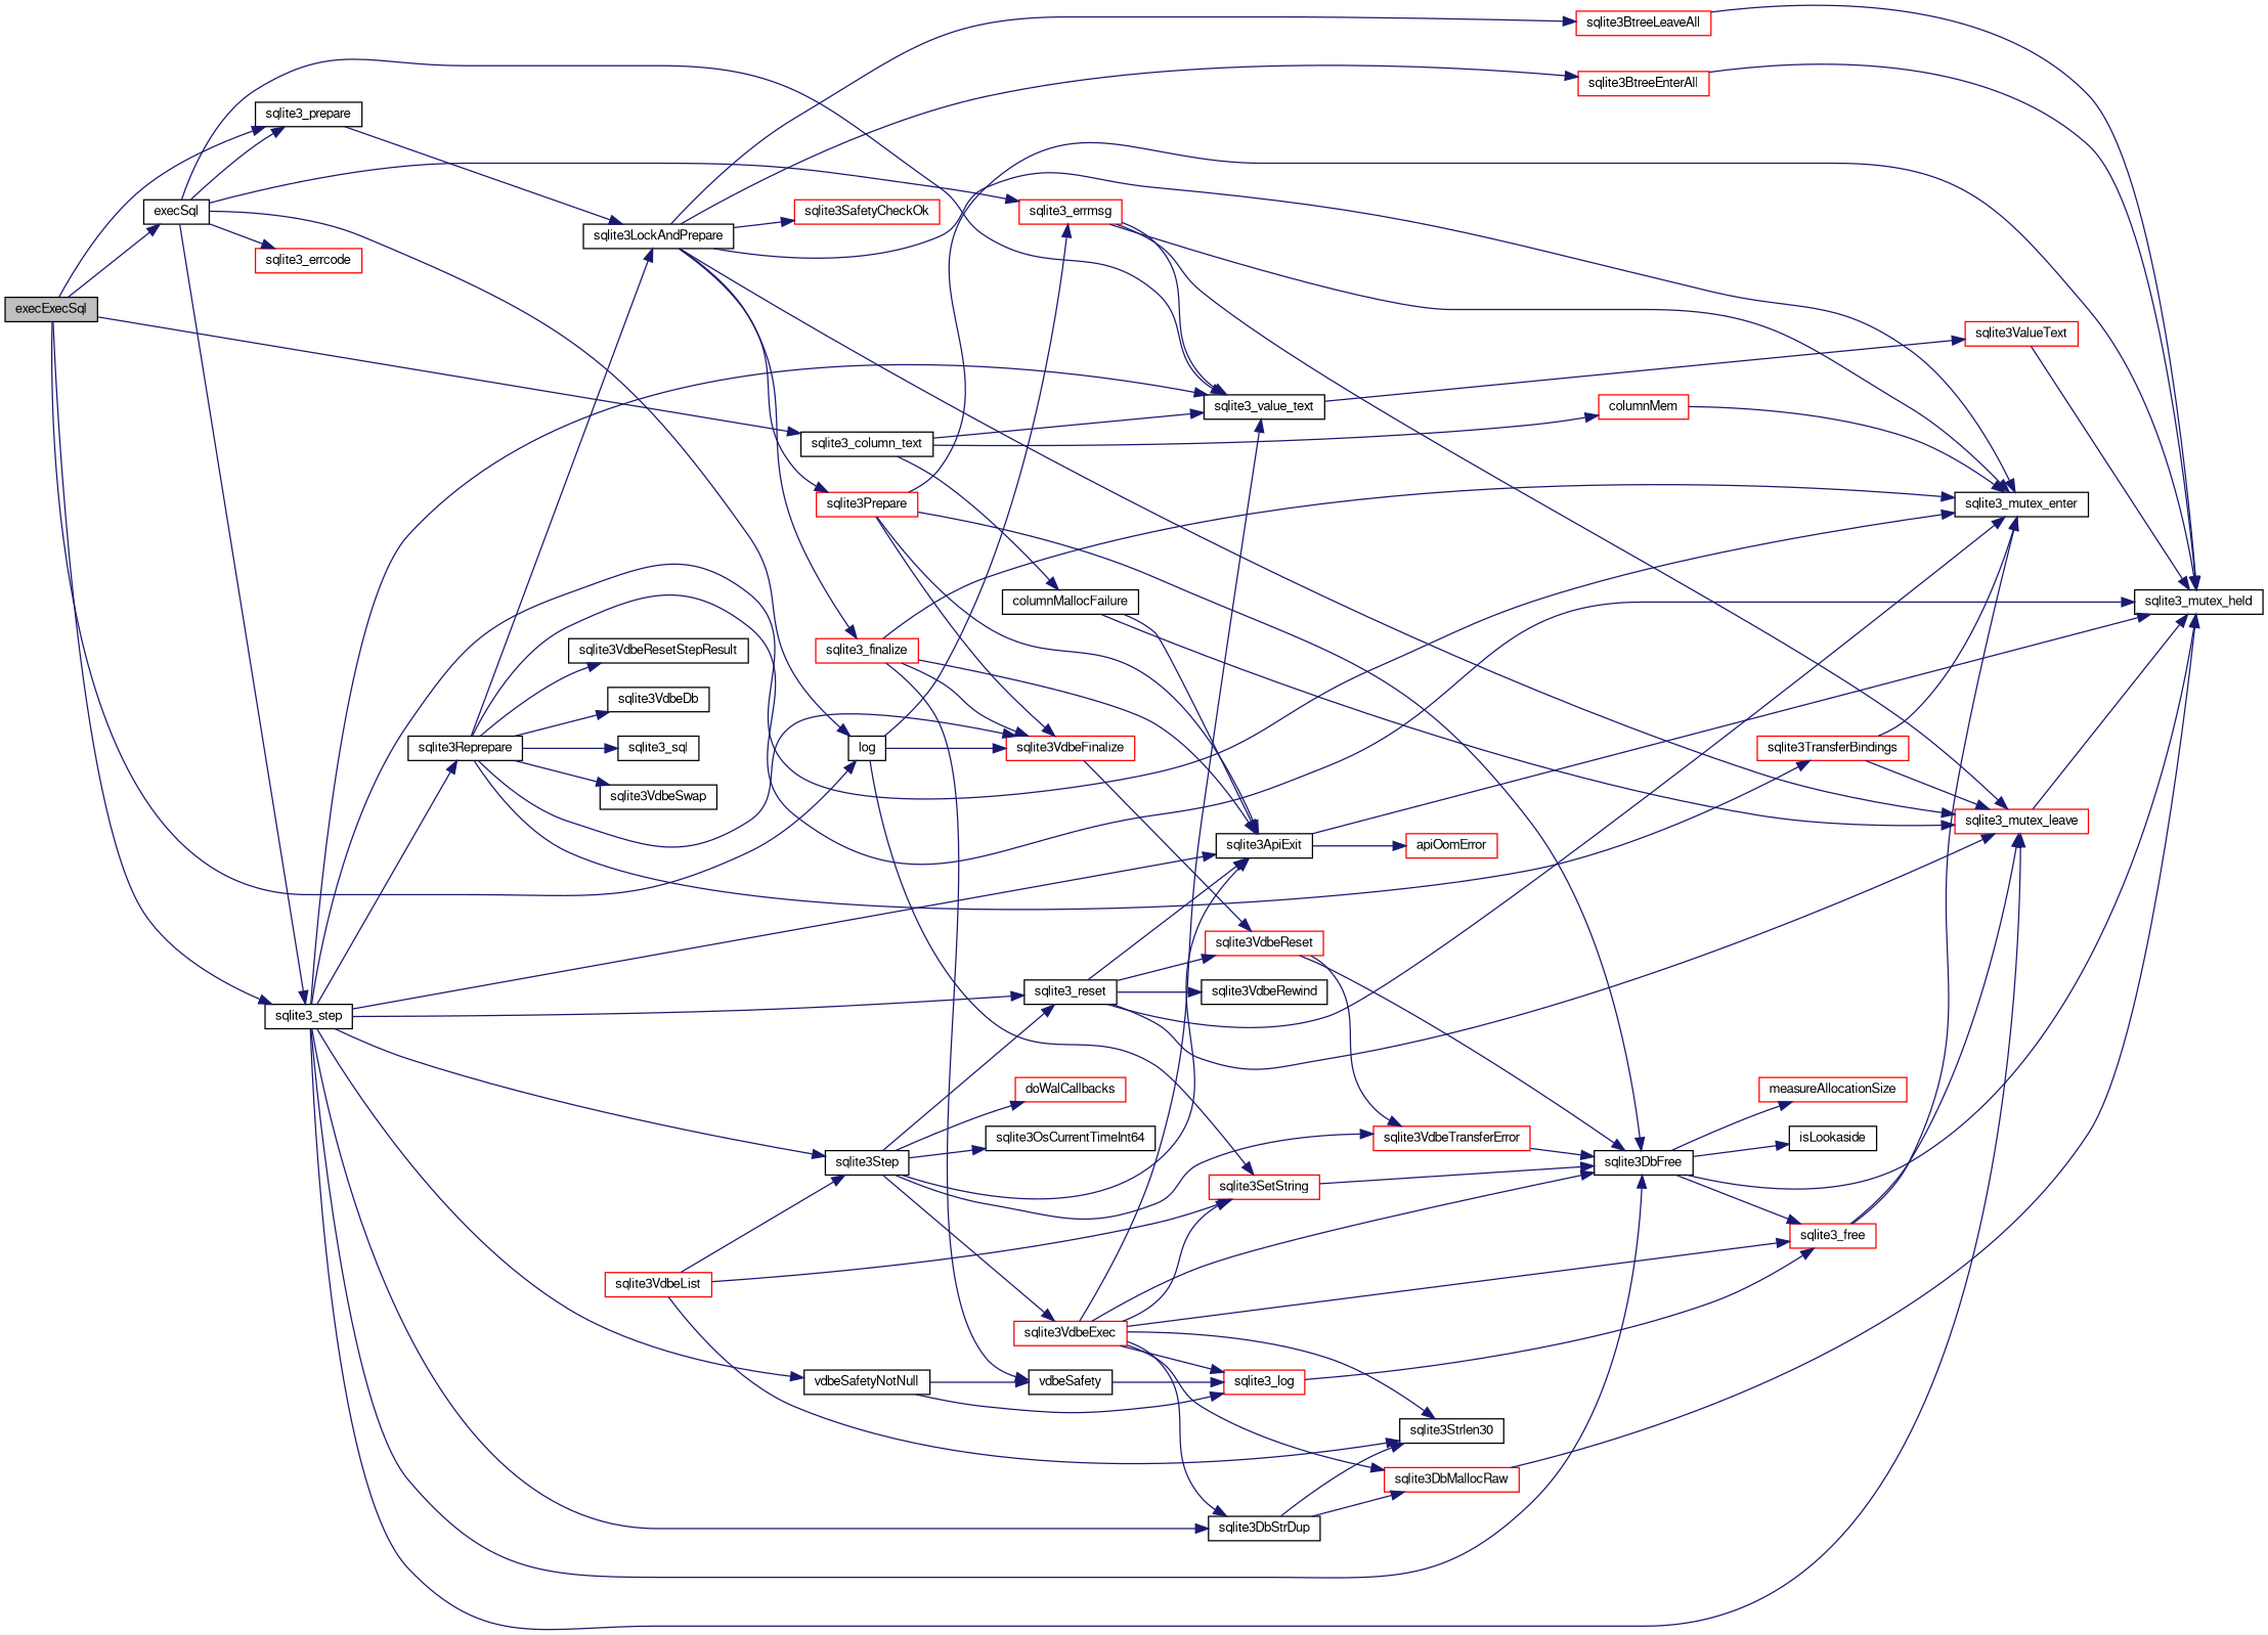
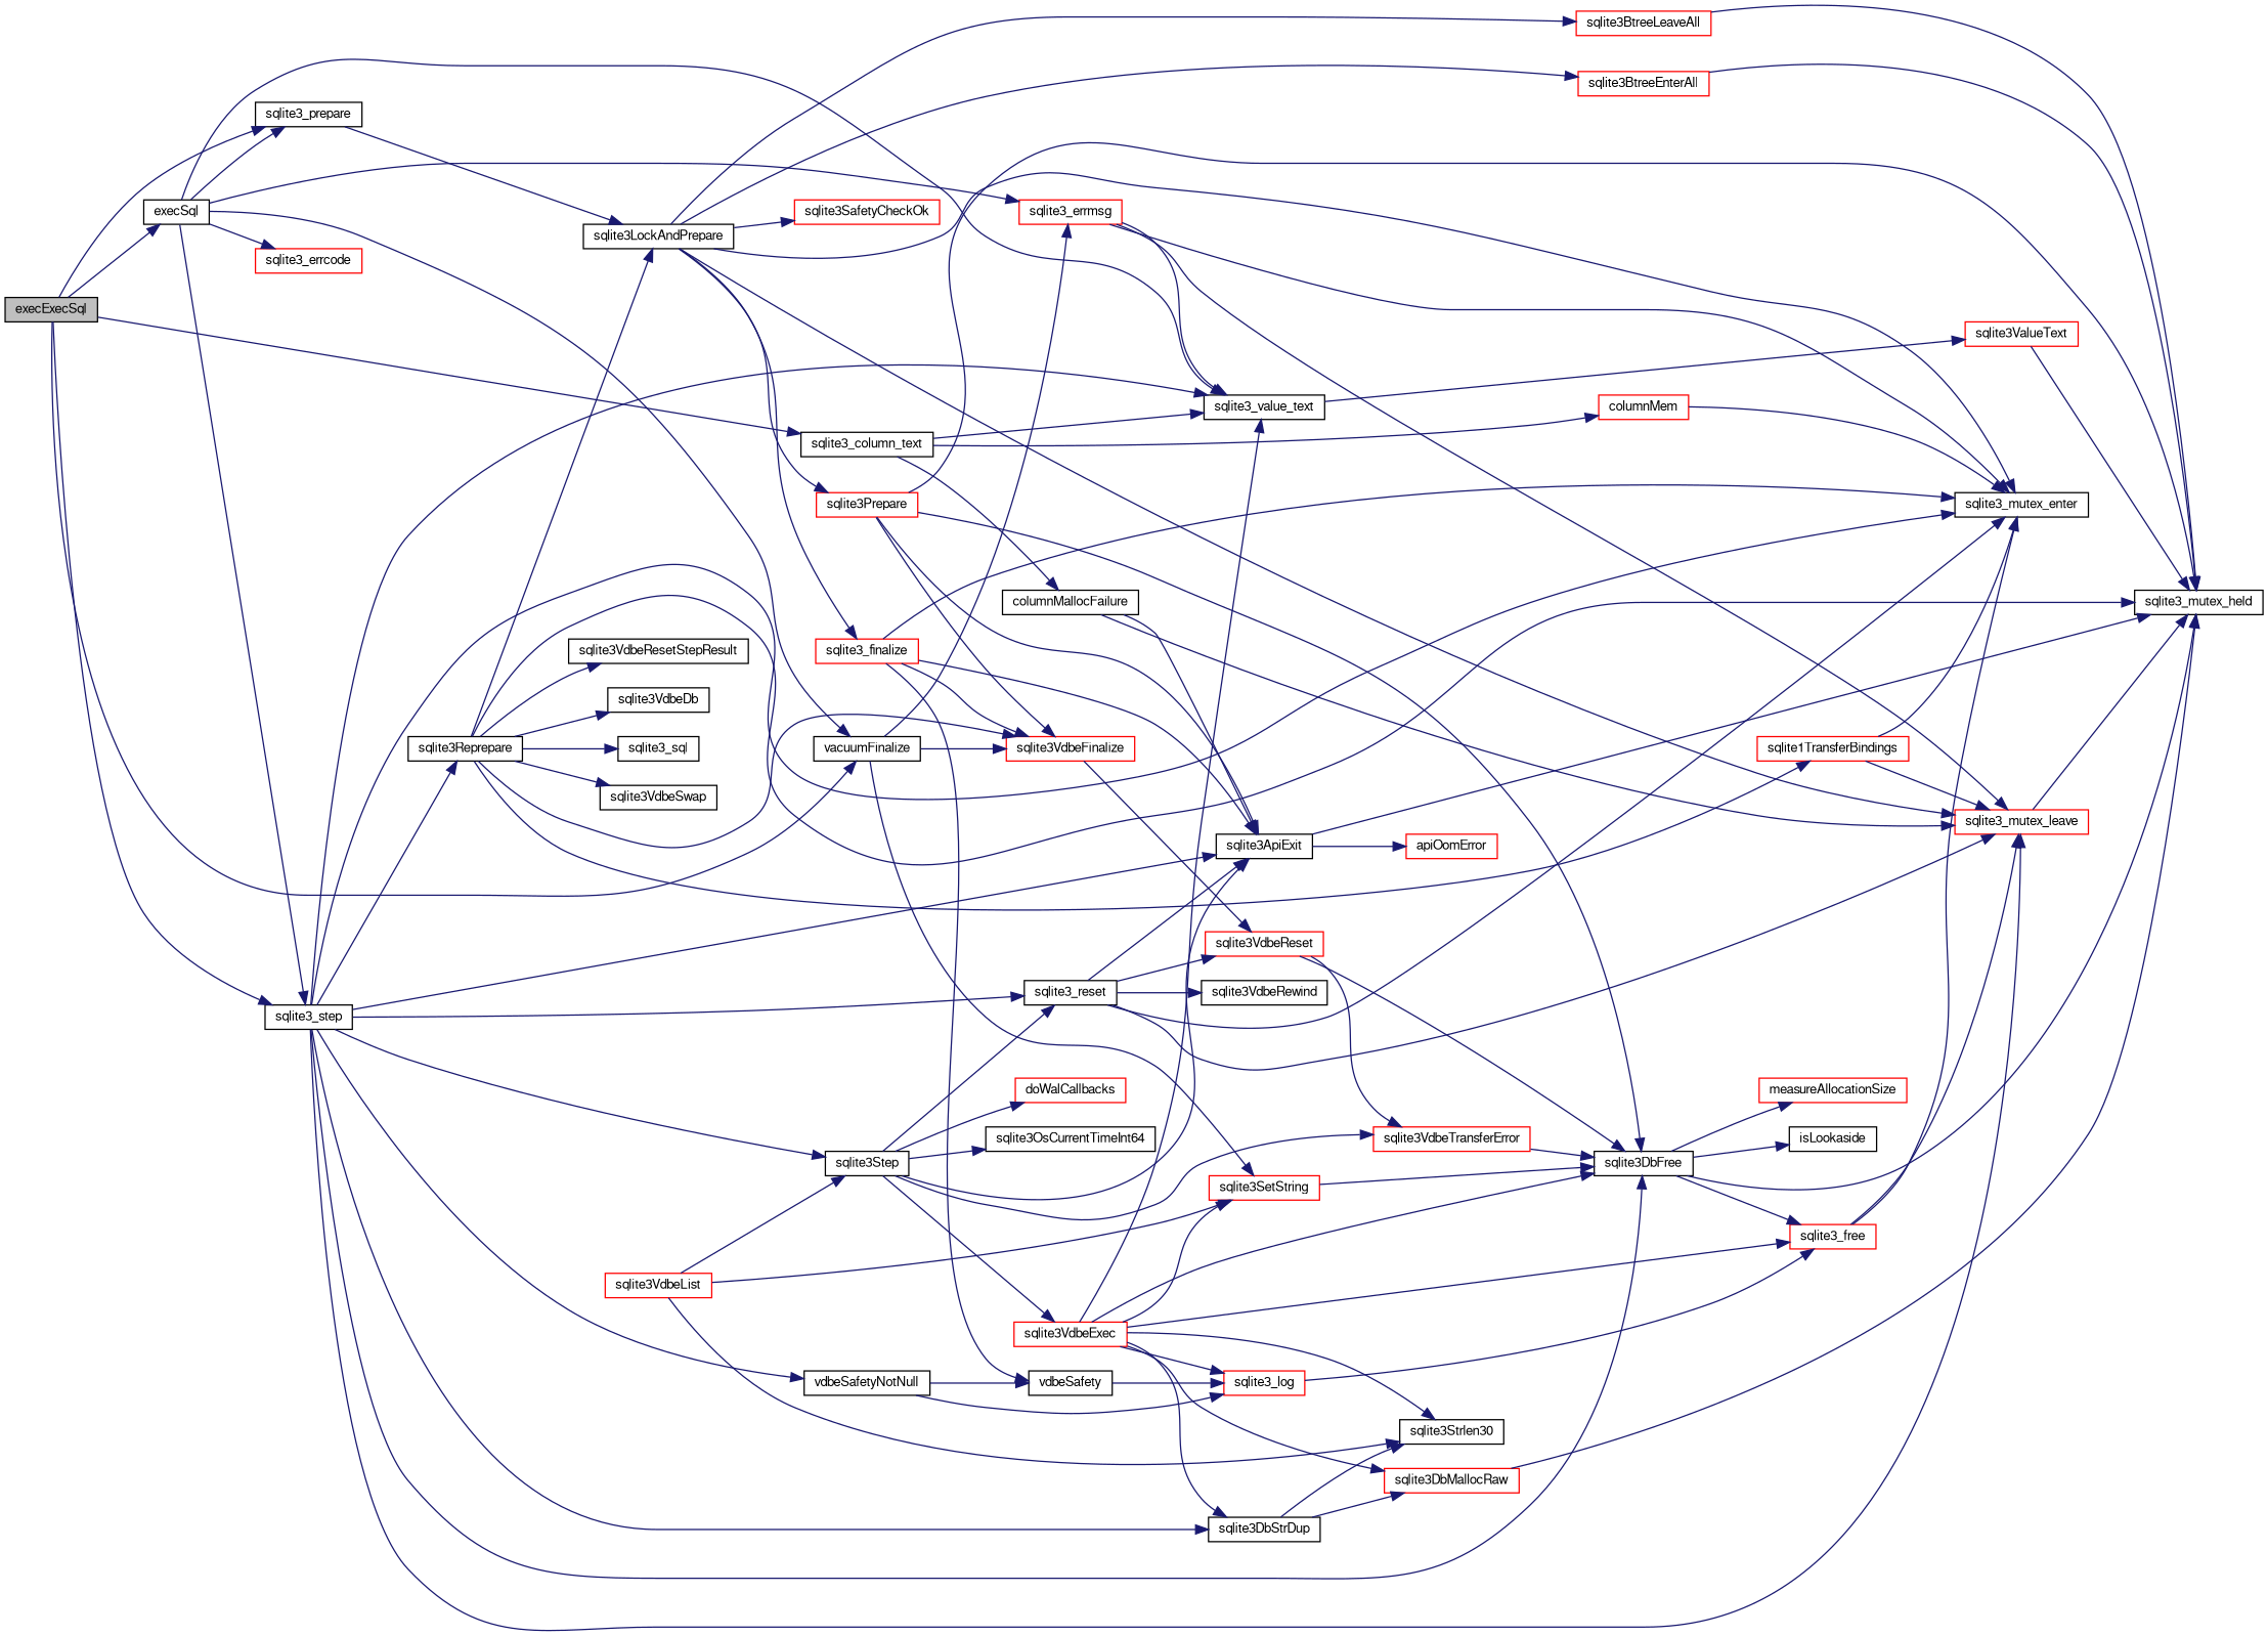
  digraph {
    rankdir=LR
    node [color=black fillcolor=white fontname=FreeSans fontsize=10 shape=record style=filled]
    edge [color=midnightblue fontname=FreeSans fontsize=10 labelfontname=FreeSans labelfontsize=10 style=solid]
    n1 [fillcolor=grey75 fontcolor=black height=0.2 label=execExecSql width=0.4]
    n2 [height=0.2 label=sqlite3_prepare width=0.4]
    n3 [height=0.2 label=sqlite3_step width=0.4]
    n4 [height=0.2 label=execSql width=0.4]
-   n5 [height=0.2 label=log width=0.4]
+   n5 [height=0.2 label=vacuumFinalize width=0.4]
    n6 [height=0.2 label=sqlite3_column_text width=0.4]
    n7 [height=0.2 label=sqlite3LockAndPrepare width=0.4]
    n8 [height=0.2 label=sqlite3_mutex_enter width=0.4]
    n9 [color=red height=0.2 label=sqlite3_mutex_leave width=0.4]
    n10 [height=0.2 label=sqlite3ApiExit width=0.4]
    n11 [height=0.2 label=sqlite3DbFree width=0.4]
    n12 [height=0.2 label=vdbeSafetyNotNull width=0.4]
    n13 [height=0.2 label=sqlite3Step width=0.4]
    n14 [height=0.2 label=sqlite3_reset width=0.4]
    n15 [height=0.2 label=sqlite3_value_text width=0.4]
    n16 [height=0.2 label=sqlite3DbStrDup width=0.4]
    n17 [height=0.2 label=sqlite3Reprepare width=0.4]
    n18 [color=red height=0.2 label=sqlite3_errmsg width=0.4]
    n19 [color=red height=0.2 label=sqlite3_errcode width=0.4]
    n20 [color=red height=0.2 label=sqlite3VdbeFinalize width=0.4]
    n21 [color=red height=0.2 label=sqlite3SetString width=0.4]
    n22 [color=red height=0.2 label=columnMem width=0.4]
    n23 [height=0.2 label=columnMallocFailure width=0.4]
    n24 [color=red height=0.2 label=sqlite3SafetyCheckOk width=0.4]
    n25 [color=red height=0.2 label=sqlite3BtreeEnterAll width=0.4]
    n26 [color=red height=0.2 label=sqlite3Prepare width=0.4]
    n27 [color=red height=0.2 label=sqlite3_finalize width=0.4]
    n28 [color=red height=0.2 label=sqlite3BtreeLeaveAll width=0.4]
    n29 [height=0.2 label=sqlite3_mutex_held width=0.4]
    n30 [height=0.2 label=vdbeSafety width=0.4]
    n31 [color=red height=0.2 label=apiOomError width=0.4]
    n32 [color=red height=0.2 label=measureAllocationSize width=0.4]
    n33 [height=0.2 label=isLookaside width=0.4]
    n34 [color=red height=0.2 label=sqlite3_free width=0.4]
    n35 [color=red height=0.2 label=sqlite3VdbeReset width=0.4]
    n36 [color=red height=0.2 label=sqlite3VdbeTransferError width=0.4]
    n37 [color=red height=0.2 label=sqlite3_log width=0.4]
    n38 [height=0.2 label=sqlite3OsCurrentTimeInt64 width=0.4]
    n39 [color=red height=0.2 label=sqlite3VdbeExec width=0.4]
    n40 [color=red height=0.2 label=doWalCallbacks width=0.4]
    n41 [height=0.2 label=sqlite3VdbeRewind width=0.4]
    n42 [color=red height=0.2 label=sqlite3ValueText width=0.4]
    n43 [height=0.2 label=sqlite3Strlen30 width=0.4]
    n44 [color=red height=0.2 label=sqlite3DbMallocRaw width=0.4]
    n45 [height=0.2 label=sqlite3VdbeDb width=0.4]
    n46 [height=0.2 label=sqlite3_sql width=0.4]
    n47 [height=0.2 label=sqlite3VdbeSwap width=0.4]
-   n48 [color=red height=0.2 label=sqlite3TransferBindings width=0.4]
+   n48 [color=red height=0.2 label=sqlite1TransferBindings width=0.4]
    n49 [height=0.2 label=sqlite3VdbeResetStepResult width=0.4]
    n50 [color=red height=0.2 label=sqlite3VdbeList width=0.4]
    n1 -> n2
    n1 -> n3
    n1 -> n4
    n1 -> n5
    n1 -> n6
    n2 -> n7
    n3 -> n8
    n3 -> n9
    n3 -> n10
    n3 -> n11
    n3 -> n12
    n3 -> n13
    n3 -> n14
    n3 -> n15
    n3 -> n16
    n3 -> n17
    n4 -> n2
    n4 -> n3
    n4 -> n5
    n4 -> n15
    n4 -> n18
    n4 -> n19
    n5 -> n18
    n5 -> n20
    n5 -> n21
    n6 -> n15
    n6 -> n22
    n6 -> n23
    n7 -> n8
    n7 -> n9
    n7 -> n24
    n7 -> n25
    n7 -> n26
    n7 -> n27
    n7 -> n28
    n9 -> n29
    n10 -> n29
    n10 -> n31
    n11 -> n29
    n11 -> n32
    n11 -> n33
    n11 -> n34
    n12 -> n30
    n12 -> n37
    n13 -> n10
    n13 -> n14
    n13 -> n36
    n13 -> n38
    n13 -> n39
    n13 -> n40
    n14 -> n8
    n14 -> n9
    n14 -> n10
    n14 -> n35
    n14 -> n41
    n15 -> n42
    n16 -> n43
    n16 -> n44
    n17 -> n7
    n17 -> n20
    n17 -> n29
    n17 -> n45
    n17 -> n46
    n17 -> n47
    n17 -> n48
    n17 -> n49
    n18 -> n8
    n18 -> n9
    n18 -> n15
    n20 -> n35
    n21 -> n11
    n22 -> n8
    n23 -> n9
    n23 -> n10
    n25 -> n29
    n26 -> n10
    n26 -> n11
    n26 -> n20
    n26 -> n29
    n27 -> n8
    n27 -> n10
    n27 -> n20
    n27 -> n30
    n28 -> n29
    n30 -> n37
    n34 -> n8
    n34 -> n9
    n35 -> n11
    n35 -> n36
    n36 -> n11
    n37 -> n34
    n39 -> n11
    n39 -> n15
    n39 -> n16
    n39 -> n21
    n39 -> n34
    n39 -> n37
    n39 -> n43
    n39 -> n44
    n42 -> n29
    n44 -> n29
    n48 -> n8
    n48 -> n9
    n50 -> n13
    n50 -> n21
    n50 -> n43
  }
